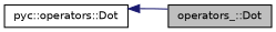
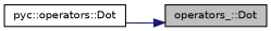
  digraph {
    rankdir=RL
    node [color=black fontname=Helvetica fontsize=10 shape=record style=filled]
    n1 [fillcolor=grey75 fontcolor=black height=0.2 label="operators_::Dot" width=0.4]
    n2 [fillcolor=white height=0.2 label="pyc::operators::Dot" width=0.4]
-   n2 -> n1 [color=midnightblue dir=back fontname=Helvetica fontsize=10 labelfontname=Helvetica labelfontsize=10 style=solid]
+   n1 -> n2 [color=midnightblue dir=back fontname=Helvetica fontsize=10 labelfontname=Helvetica labelfontsize=10 style=solid]
  }
